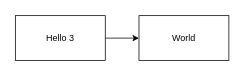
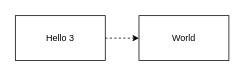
  <mxCell id="0" />
  <mxCell id="1" parent="0" />
- <mxCell id="2" style="edgeStyle=orthogonalEdgeStyle;rounded=0;orthogonalLoop=1;jettySize=auto;html=1;" parent="1" source="3" target="4" edge="1"><mxGeometry relative="1" as="geometry" /></mxCell>
+ <mxCell id="2" style="edgeStyle=orthogonalEdgeStyle;rounded=0;orthogonalLoop=1;jettySize=auto;html=1;dashed=1;" parent="1" source="3" target="4" edge="1"><mxGeometry relative="1" as="geometry" /></mxCell>
  <mxCell id="3" value="Hello 3" style="rounded=0;whiteSpace=wrap;html=1;" parent="1" vertex="1"><mxGeometry x="20" y="20" width="120" height="60" as="geometry" /></mxCell>
  <mxCell id="4" value="World" style="rounded=0;whiteSpace=wrap;html=1;" parent="1" vertex="1"><mxGeometry x="185" y="20" width="120" height="60" as="geometry" /></mxCell>
